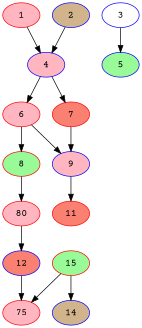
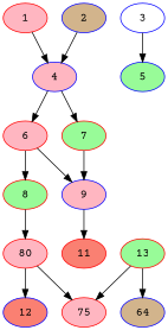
  digraph {
    fontname="Courier Prime"
    node [alpha=0.18 color=red fillcolor=lightpink fontname="Courier Prime" style=filled]
    edge [fontname="Courier Prime"]
    1 [alpha=0.05 expect_size=43866112]
    4 [color=blue expect_size=18275328]
    6 [alpha=0.11 expect_size=9992192]
-   7 [alpha=0.00 expect_size=33307648 fillcolor=salmon]
+   7 [alpha=0.00 expect_size=33307648 fillcolor=palegreen]
    8 [alpha=0.12 expect_size=6481920 fillcolor=palegreen]
    9 [alpha=0.13 color=blue expect_size=30249984]
    2 [alpha=0.08 color=blue expect_size=47628288 fillcolor=tan]
    3 [alpha=0.20 color=blue expect_size=19350528 fillcolor=white]
    5 [alpha=0.07 color=blue expect_size=16539648 fillcolor=palegreen]
    n10 [alpha=0.13 expect_size=41257984 label=80]
    11 [expect_size=42912768 fillcolor=salmon]
    12 [alpha=0.07 color=blue expect_size=8408064 fillcolor=salmon]
    n13 [alpha=0.11 expect_size=22127616 label=75]
-   13 [alpha=0.01 expect_size=27862016 fillcolor=palegreen label=15]
-   14 [alpha=0.01 color=blue expect_size=27188224 fillcolor=tan]
+   13 [alpha=0.01 expect_size=27862016 fillcolor=palegreen]
+   14 [alpha=0.01 color=blue expect_size=27188224 fillcolor=tan label=64]
    1 -> 4
    4 -> 6
    4 -> 7
    6 -> 8
    6 -> 9
    7 -> 9
    8 -> n10
    9 -> 11
    2 -> 4
    3 -> 5
    n10 -> 12
-   12 -> n13
+   n10 -> n13
    13 -> n13
    13 -> 14
  }
